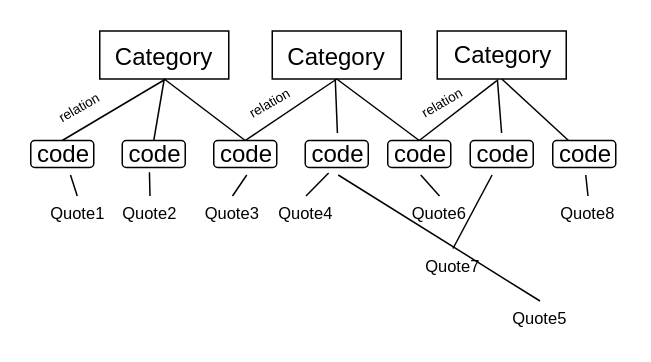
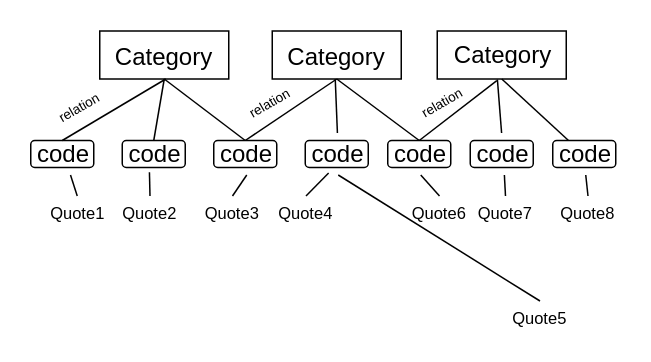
  <mxCell id="0" />
  <mxCell id="1" parent="0" />
  <mxCell id="2" value="" style="rounded=0;whiteSpace=wrap;html=1;" vertex="1" parent="1"><mxGeometry x="66" y="20" width="86" height="32" as="geometry" /></mxCell>
  <mxCell id="3" value="" style="rounded=0;whiteSpace=wrap;html=1;" vertex="1" parent="1"><mxGeometry x="291" y="20" width="86" height="32" as="geometry" /></mxCell>
  <mxCell id="4" value="" style="rounded=0;whiteSpace=wrap;html=1;" vertex="1" parent="1"><mxGeometry x="181" y="20" width="86" height="32" as="geometry" /></mxCell>
  <mxCell id="5" value="" style="rounded=1;whiteSpace=wrap;html=1;" vertex="1" parent="1"><mxGeometry x="20" y="93" width="42" height="18" as="geometry" /></mxCell>
  <mxCell id="6" value="" style="rounded=1;whiteSpace=wrap;html=1;" vertex="1" parent="1"><mxGeometry x="81" y="93" width="42" height="18" as="geometry" /></mxCell>
  <mxCell id="7" value="" style="rounded=1;whiteSpace=wrap;html=1;" vertex="1" parent="1"><mxGeometry x="142" y="93" width="42" height="18" as="geometry" /></mxCell>
  <mxCell id="8" value="" style="rounded=1;whiteSpace=wrap;html=1;" vertex="1" parent="1"><mxGeometry x="203" y="93" width="42" height="18" as="geometry" /></mxCell>
  <mxCell id="9" value="" style="rounded=1;whiteSpace=wrap;html=1;" vertex="1" parent="1"><mxGeometry x="258" y="93" width="42" height="18" as="geometry" /></mxCell>
  <mxCell id="10" value="" style="rounded=1;whiteSpace=wrap;html=1;" vertex="1" parent="1"><mxGeometry x="313" y="93" width="42" height="18" as="geometry" /></mxCell>
  <mxCell id="11" value="" style="rounded=1;whiteSpace=wrap;html=1;" vertex="1" parent="1"><mxGeometry x="368" y="93" width="42" height="18" as="geometry" /></mxCell>
  <mxCell id="12" value="" style="endArrow=none;html=1;rounded=0;fontSize=12;startSize=8;endSize=8;curved=1;exitX=0.5;exitY=0;exitDx=0;exitDy=0;" edge="1" parent="1" source="5"><mxGeometry width="50" height="50" relative="1" as="geometry"><mxPoint x="60" y="102" as="sourcePoint" /><mxPoint x="110" y="52" as="targetPoint" /></mxGeometry></mxCell>
  <mxCell id="13" value="" style="endArrow=none;html=1;rounded=0;fontSize=12;startSize=8;endSize=8;curved=1;exitX=0.5;exitY=0;exitDx=0;exitDy=0;entryX=0.5;entryY=1;entryDx=0;entryDy=0;" edge="1" parent="1" source="6" target="2"><mxGeometry width="50" height="50" relative="1" as="geometry"><mxPoint x="51" y="103" as="sourcePoint" /><mxPoint x="120" y="62" as="targetPoint" /></mxGeometry></mxCell>
  <mxCell id="14" value="" style="endArrow=none;html=1;rounded=0;fontSize=12;startSize=8;endSize=8;curved=1;exitX=0.5;exitY=0;exitDx=0;exitDy=0;entryX=0.5;entryY=1;entryDx=0;entryDy=0;" edge="1" parent="1" source="7" target="2"><mxGeometry width="50" height="50" relative="1" as="geometry"><mxPoint x="112" y="103" as="sourcePoint" /><mxPoint x="119" y="62" as="targetPoint" /></mxGeometry></mxCell>
  <mxCell id="15" value="" style="endArrow=none;html=1;rounded=0;fontSize=12;startSize=8;endSize=8;curved=1;entryX=0.5;entryY=1;entryDx=0;entryDy=0;exitX=0.5;exitY=0;exitDx=0;exitDy=0;" edge="1" parent="1" source="7" target="4"><mxGeometry width="50" height="50" relative="1" as="geometry"><mxPoint x="172" y="88" as="sourcePoint" /><mxPoint x="119" y="62" as="targetPoint" /></mxGeometry></mxCell>
  <mxCell id="16" value="" style="endArrow=none;html=1;rounded=0;fontSize=12;startSize=8;endSize=8;curved=1;" edge="1" parent="1" source="26"><mxGeometry width="50" height="50" relative="1" as="geometry"><mxPoint x="173" y="103" as="sourcePoint" /><mxPoint x="223" y="52" as="targetPoint" /></mxGeometry></mxCell>
  <mxCell id="17" value="" style="endArrow=none;html=1;rounded=0;fontSize=12;startSize=8;endSize=8;curved=1;entryX=0.435;entryY=1.044;entryDx=0;entryDy=0;entryPerimeter=0;" edge="1" parent="1" source="28" target="22"><mxGeometry width="50" height="50" relative="1" as="geometry"><mxPoint x="282" y="103" as="sourcePoint" /><mxPoint x="332" y="54" as="targetPoint" /></mxGeometry></mxCell>
  <mxCell id="18" value="" style="endArrow=none;html=1;rounded=0;fontSize=12;startSize=8;endSize=8;curved=1;exitX=0.25;exitY=0;exitDx=0;exitDy=0;entryX=0.5;entryY=1;entryDx=0;entryDy=0;" edge="1" parent="1" source="11" target="3"><mxGeometry width="50" height="50" relative="1" as="geometry"><mxPoint x="334" y="103" as="sourcePoint" /><mxPoint x="334" y="54" as="targetPoint" /></mxGeometry></mxCell>
  <mxCell id="19" value="" style="endArrow=none;html=1;rounded=0;fontSize=12;startSize=8;endSize=8;curved=1;exitX=0.5;exitY=0;exitDx=0;exitDy=0;entryX=0.5;entryY=1;entryDx=0;entryDy=0;" edge="1" parent="1" source="9" target="4"><mxGeometry width="50" height="50" relative="1" as="geometry"><mxPoint x="289" y="103" as="sourcePoint" /><mxPoint x="224" y="50" as="targetPoint" /></mxGeometry></mxCell>
  <mxCell id="20" value="Category" style="text;html=1;align=center;verticalAlign=middle;whiteSpace=wrap;rounded=0;fontSize=16;" vertex="1" parent="1"><mxGeometry x="79" y="22" width="60" height="30" as="geometry" /></mxCell>
  <mxCell id="21" value="Category" style="text;html=1;align=center;verticalAlign=middle;whiteSpace=wrap;rounded=0;fontSize=16;" vertex="1" parent="1"><mxGeometry x="194" y="22" width="60" height="30" as="geometry" /></mxCell>
  <mxCell id="22" value="Category" style="text;html=1;align=center;verticalAlign=middle;whiteSpace=wrap;rounded=0;fontSize=16;" vertex="1" parent="1"><mxGeometry x="305" y="21" width="60" height="30" as="geometry" /></mxCell>
  <mxCell id="23" value="code" style="text;html=1;align=center;verticalAlign=middle;whiteSpace=wrap;rounded=0;fontSize=16;" vertex="1" parent="1"><mxGeometry x="20" y="88" width="44" height="28" as="geometry" /></mxCell>
  <mxCell id="24" value="code" style="text;html=1;align=center;verticalAlign=middle;whiteSpace=wrap;rounded=0;fontSize=16;" vertex="1" parent="1"><mxGeometry x="81" y="88" width="44" height="28" as="geometry" /></mxCell>
  <mxCell id="25" value="code" style="text;html=1;align=center;verticalAlign=middle;whiteSpace=wrap;rounded=0;fontSize=16;" vertex="1" parent="1"><mxGeometry x="142" y="88" width="44" height="28" as="geometry" /></mxCell>
  <mxCell id="26" value="code" style="text;html=1;align=center;verticalAlign=middle;whiteSpace=wrap;rounded=0;fontSize=16;" vertex="1" parent="1"><mxGeometry x="203" y="88" width="44" height="28" as="geometry" /></mxCell>
  <mxCell id="27" value="code" style="text;html=1;align=center;verticalAlign=middle;whiteSpace=wrap;rounded=0;fontSize=16;" vertex="1" parent="1"><mxGeometry x="258" y="88" width="44" height="28" as="geometry" /></mxCell>
  <mxCell id="28" value="code" style="text;html=1;align=center;verticalAlign=middle;whiteSpace=wrap;rounded=0;fontSize=16;" vertex="1" parent="1"><mxGeometry x="313" y="88" width="44" height="28" as="geometry" /></mxCell>
  <mxCell id="29" value="code" style="text;html=1;align=center;verticalAlign=middle;whiteSpace=wrap;rounded=0;fontSize=16;" vertex="1" parent="1"><mxGeometry x="368" y="88" width="44" height="28" as="geometry" /></mxCell>
  <mxCell id="30" value="" style="endArrow=none;html=1;rounded=0;fontSize=12;startSize=8;endSize=8;curved=1;exitX=0.5;exitY=0;exitDx=0;exitDy=0;entryX=0.462;entryY=1.033;entryDx=0;entryDy=0;entryPerimeter=0;" edge="1" parent="1" source="9" target="3"><mxGeometry width="50" height="50" relative="1" as="geometry"><mxPoint x="279" y="93" as="sourcePoint" /><mxPoint x="336" y="50" as="targetPoint" /></mxGeometry></mxCell>
  <mxCell id="31" style="edgeStyle=none;curved=1;rounded=0;orthogonalLoop=1;jettySize=auto;html=1;exitX=0.5;exitY=0;exitDx=0;exitDy=0;fontSize=12;endArrow=none;endFill=0;" edge="1" parent="1" source="32" target="23"><mxGeometry relative="1" as="geometry" /></mxCell>
  <mxCell id="32" value="&lt;font style=&quot;font-size: 11px;&quot;&gt;Quote1&lt;/font&gt;" style="text;html=1;align=center;verticalAlign=middle;whiteSpace=wrap;rounded=0;fontSize=16;" vertex="1" parent="1"><mxGeometry x="30.5" y="130" width="41" height="19" as="geometry" /></mxCell>
  <mxCell id="33" value="&lt;font style=&quot;font-size: 11px;&quot;&gt;Quote2&lt;/font&gt;" style="text;html=1;align=center;verticalAlign=middle;whiteSpace=wrap;rounded=0;fontSize=16;" vertex="1" parent="1"><mxGeometry x="79" y="130" width="41" height="19" as="geometry" /></mxCell>
  <mxCell id="34" style="edgeStyle=none;curved=1;rounded=0;orthogonalLoop=1;jettySize=auto;html=1;exitX=0.5;exitY=0;exitDx=0;exitDy=0;entryX=0.5;entryY=1;entryDx=0;entryDy=0;fontSize=12;startSize=8;endSize=8;endArrow=none;endFill=0;" edge="1" parent="1" source="35" target="25"><mxGeometry relative="1" as="geometry" /></mxCell>
  <mxCell id="35" value="&lt;font style=&quot;font-size: 11px;&quot;&gt;Quote3&lt;/font&gt;" style="text;html=1;align=center;verticalAlign=middle;whiteSpace=wrap;rounded=0;fontSize=16;" vertex="1" parent="1"><mxGeometry x="134" y="130" width="41" height="19" as="geometry" /></mxCell>
  <mxCell id="36" value="&lt;font style=&quot;font-size: 11px;&quot;&gt;Quote4&lt;/font&gt;" style="text;html=1;align=center;verticalAlign=middle;whiteSpace=wrap;rounded=0;fontSize=16;" vertex="1" parent="1"><mxGeometry x="183" y="130" width="41" height="19" as="geometry" /></mxCell>
  <mxCell id="37" style="edgeStyle=none;curved=1;rounded=0;orthogonalLoop=1;jettySize=auto;html=1;exitX=0.5;exitY=0;exitDx=0;exitDy=0;entryX=0.5;entryY=1;entryDx=0;entryDy=0;fontSize=12;startSize=8;endSize=8;endArrow=none;endFill=0;" edge="1" parent="1" source="38" target="26"><mxGeometry relative="1" as="geometry" /></mxCell>
  <mxCell id="38" value="&lt;font style=&quot;font-size: 11px;&quot;&gt;Quote5&lt;/font&gt;" style="text;html=1;align=center;verticalAlign=middle;whiteSpace=wrap;rounded=0;fontSize=16;" vertex="1" parent="1"><mxGeometry x="339" y="200" width="41" height="19" as="geometry" /></mxCell>
  <mxCell id="39" style="edgeStyle=none;curved=1;rounded=0;orthogonalLoop=1;jettySize=auto;html=1;exitX=0.5;exitY=0;exitDx=0;exitDy=0;entryX=0.5;entryY=1;entryDx=0;entryDy=0;fontSize=12;startSize=8;endSize=8;endArrow=none;endFill=0;" edge="1" parent="1" source="40" target="27"><mxGeometry relative="1" as="geometry" /></mxCell>
  <mxCell id="40" value="&lt;font style=&quot;font-size: 11px;&quot;&gt;Quote6&lt;/font&gt;" style="text;html=1;align=center;verticalAlign=middle;whiteSpace=wrap;rounded=0;fontSize=16;" vertex="1" parent="1"><mxGeometry x="272" y="130" width="41" height="19" as="geometry" /></mxCell>
  <mxCell id="41" style="edgeStyle=none;curved=1;rounded=0;orthogonalLoop=1;jettySize=auto;html=1;exitX=0.5;exitY=0;exitDx=0;exitDy=0;fontSize=12;startSize=8;endSize=8;endArrow=none;endFill=0;" edge="1" parent="1" source="42" target="28"><mxGeometry relative="1" as="geometry" /></mxCell>
- <mxCell id="42" value="&lt;font style=&quot;font-size: 11px;&quot;&gt;Quote7&lt;/font&gt;" style="text;html=1;align=center;verticalAlign=middle;whiteSpace=wrap;rounded=0;fontSize=16;" vertex="1" parent="1"><mxGeometry x="281" y="165" width="41" height="19" as="geometry" /></mxCell>
+ <mxCell id="42" value="&lt;font style=&quot;font-size: 11px;&quot;&gt;Quote7&lt;/font&gt;" style="text;html=1;align=center;verticalAlign=middle;whiteSpace=wrap;rounded=0;fontSize=16;" vertex="1" parent="1"><mxGeometry x="316" y="130" width="41" height="19" as="geometry" /></mxCell>
  <mxCell id="43" style="edgeStyle=none;curved=1;rounded=0;orthogonalLoop=1;jettySize=auto;html=1;exitX=0.5;exitY=0;exitDx=0;exitDy=0;entryX=0.5;entryY=1;entryDx=0;entryDy=0;fontSize=12;startSize=8;endSize=8;endArrow=none;endFill=0;" edge="1" parent="1" source="44" target="29"><mxGeometry relative="1" as="geometry" /></mxCell>
  <mxCell id="44" value="&lt;font style=&quot;font-size: 11px;&quot;&gt;Quote8&lt;/font&gt;" style="text;html=1;align=center;verticalAlign=middle;whiteSpace=wrap;rounded=0;fontSize=16;" vertex="1" parent="1"><mxGeometry x="371" y="130" width="41" height="19" as="geometry" /></mxCell>
  <mxCell id="45" style="edgeStyle=none;curved=1;rounded=0;orthogonalLoop=1;jettySize=auto;html=1;exitX=0.5;exitY=0;exitDx=0;exitDy=0;entryX=0.412;entryY=0.934;entryDx=0;entryDy=0;entryPerimeter=0;fontSize=12;endArrow=none;endFill=0;" edge="1" parent="1" source="33" target="24"><mxGeometry relative="1" as="geometry" /></mxCell>
  <mxCell id="46" style="edgeStyle=none;curved=1;rounded=0;orthogonalLoop=1;jettySize=auto;html=1;exitX=0.5;exitY=0;exitDx=0;exitDy=0;entryX=0.354;entryY=0.954;entryDx=0;entryDy=0;entryPerimeter=0;fontSize=12;startSize=8;endSize=8;endArrow=none;endFill=0;" edge="1" parent="1" source="36" target="26"><mxGeometry relative="1" as="geometry" /></mxCell>
  <mxCell id="47" value="&lt;font style=&quot;font-size: 9px;&quot;&gt;relation&lt;/font&gt;" style="text;html=1;align=center;verticalAlign=middle;whiteSpace=wrap;rounded=0;fontSize=16;rotation=-30;" vertex="1" parent="1"><mxGeometry x="21" y="65" width="60" height="7" as="geometry" /></mxCell>
  <mxCell id="48" value="&lt;font style=&quot;font-size: 9px;&quot;&gt;relation&lt;/font&gt;" style="text;html=1;align=center;verticalAlign=middle;whiteSpace=wrap;rounded=0;fontSize=16;rotation=-30;" vertex="1" parent="1"><mxGeometry x="148" y="62" width="60" height="7" as="geometry" /></mxCell>
  <mxCell id="49" value="&lt;font style=&quot;font-size: 9px;&quot;&gt;relation&lt;/font&gt;" style="text;html=1;align=center;verticalAlign=middle;whiteSpace=wrap;rounded=0;fontSize=16;rotation=-30;" vertex="1" parent="1"><mxGeometry x="262.5" y="62" width="60" height="7" as="geometry" /></mxCell>
